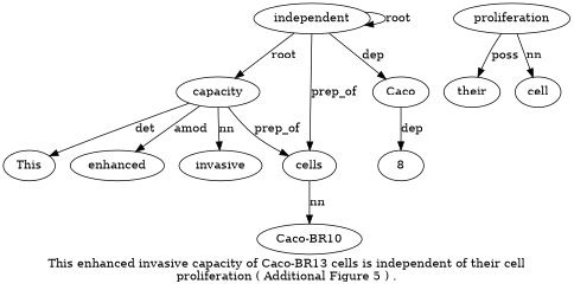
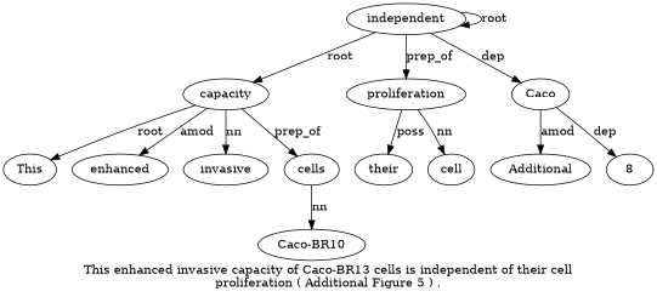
  digraph {
    label="This enhanced invasive capacity of Caco-BR13 cells is independent of their cell\nproliferation ( Additional Figure 5 ) ."
    node [fillcolor=white style=filled]
    n1 [label=capacity]
    n2 [label=This]
    n3 [label=enhanced]
    n4 [label=invasive]
    n5 [label=cells]
    n6 [label="Caco-BR10"]
    n7 [label=independent]
    n8 [label=proliferation]
    n9 [label=Caco]
    n10 [label=their]
    n11 [label=cell]
+   n12 [label=Additional]
    n13 [label=8]
-   n1 -> n2 [label=det]
+   n1 -> n2 [label=root]
    n1 -> n3 [label=amod]
    n1 -> n4 [label=nn]
    n1 -> n5 [label=prep_of]
    n5 -> n6 [label=nn]
    n7 -> n1 [label=root]
    n7 -> n7 [label=root]
-   n7 -> n5 [label=prep_of]
+   n7 -> n8 [label=prep_of]
    n7 -> n9 [label=dep]
    n8 -> n10 [label=poss]
    n8 -> n11 [label=nn]
+   n9 -> n12 [label=amod]
    n9 -> n13 [label=dep]
  }
